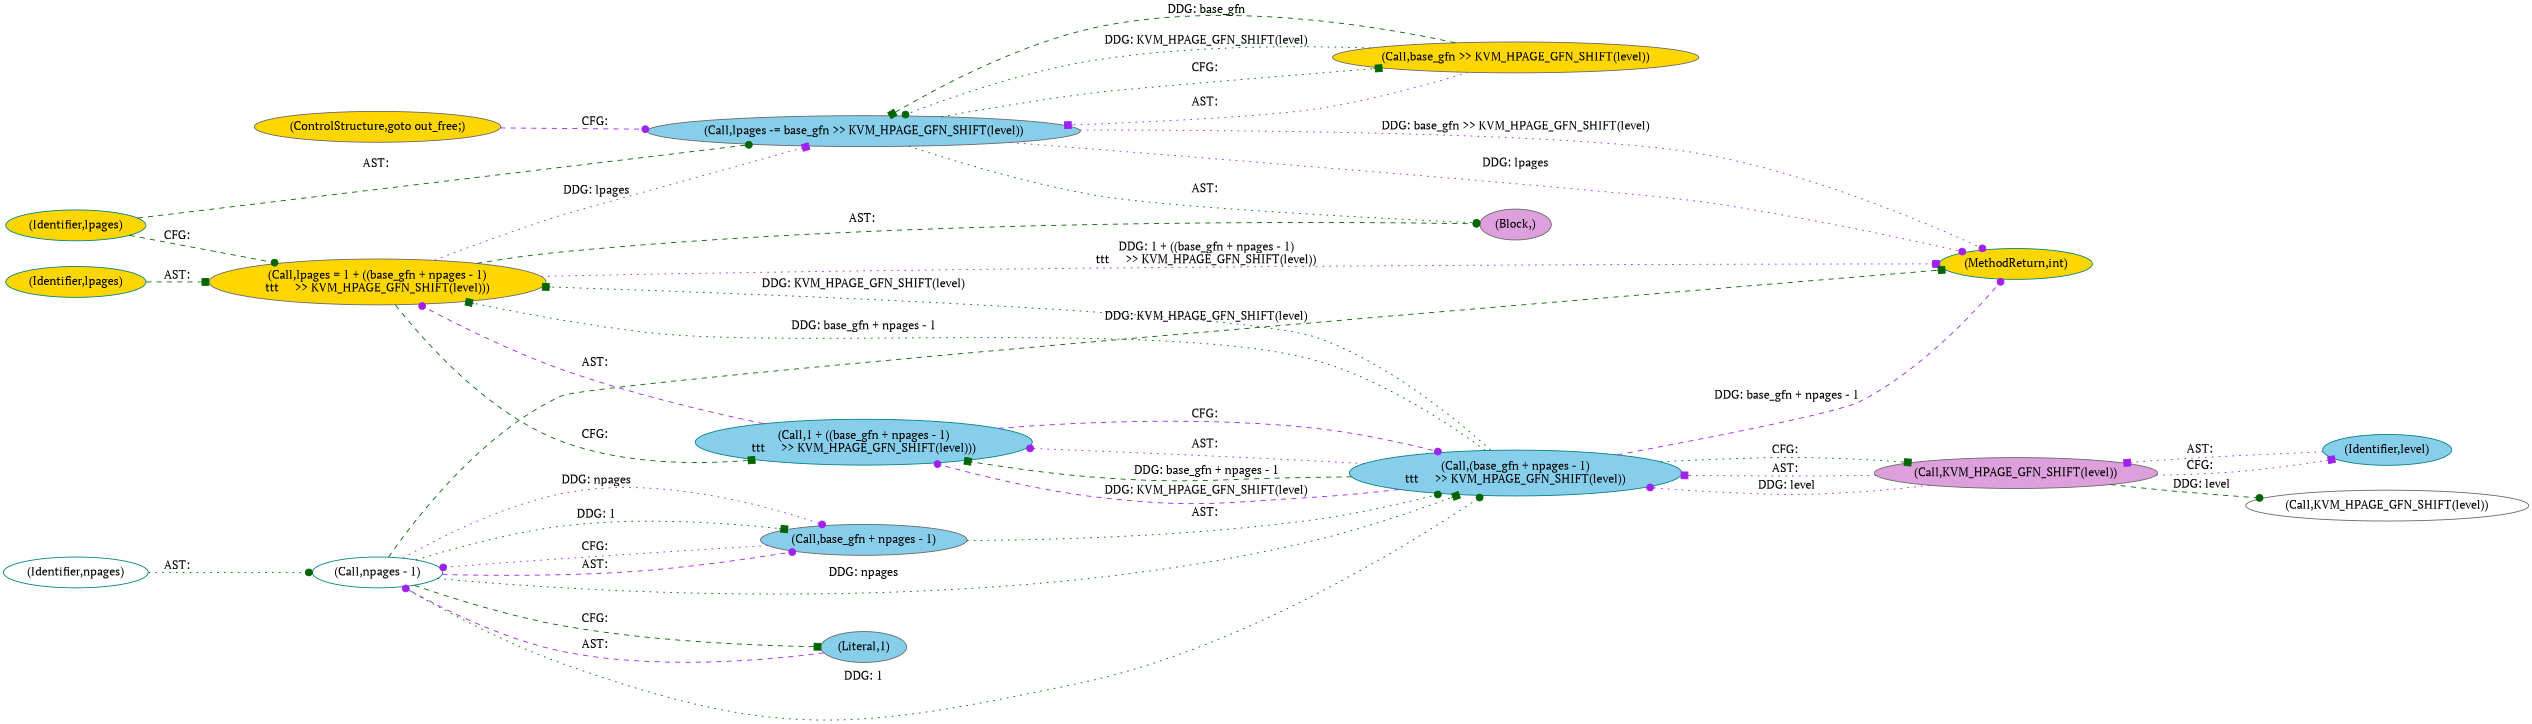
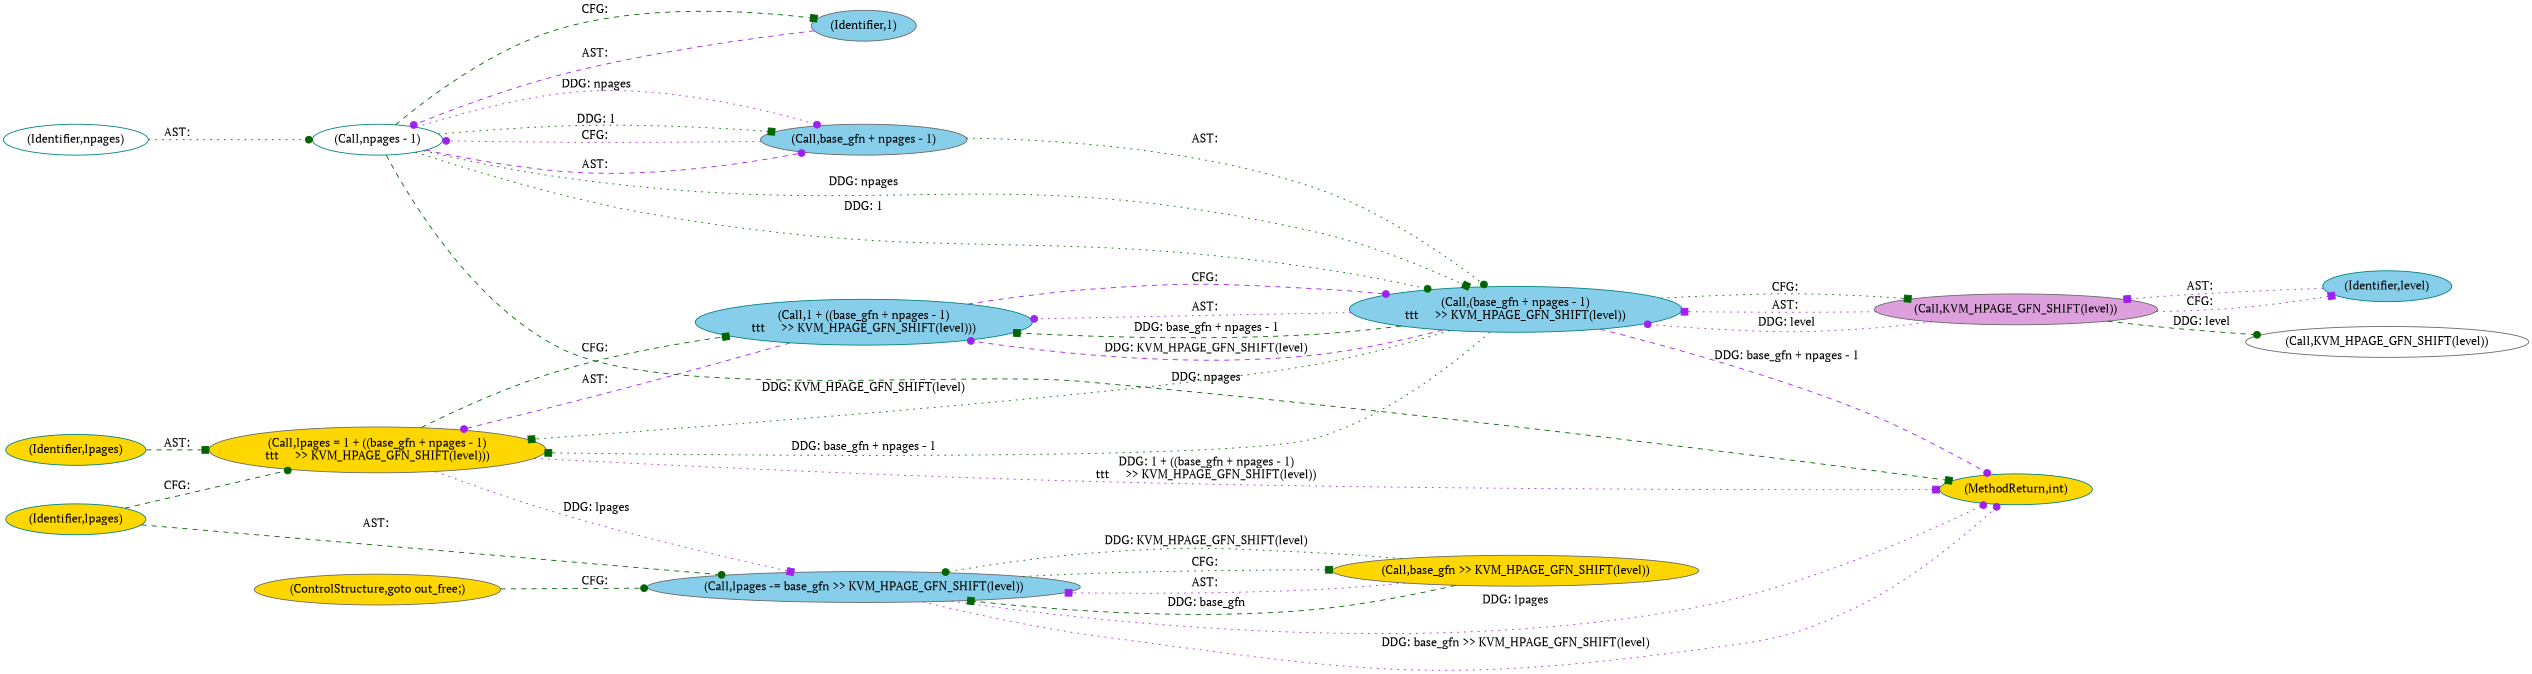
  digraph {
    fontname="PT Serif"
    rankdir=LR
    node [color=gray40 fillcolor=gold fontname="PT Serif" style=filled]
    edge [arrowhead=dot color=darkgreen fontname="PT Serif" style=dotted]
    n1 [label="(Call,lpages = 1 + ((base_gfn + npages - 1)\n\t\t\t     >> KVM_HPAGE_GFN_SHIFT(level)))"]
    n2 [fillcolor=skyblue label="(Call,lpages -= base_gfn >> KVM_HPAGE_GFN_SHIFT(level))"]
-   n3 [fillcolor=plum label="(Block,)"]
    n4 [color=teal label="(MethodReturn,int)"]
    n5 [color=teal fillcolor=skyblue label="(Call,1 + ((base_gfn + npages - 1)\n\t\t\t     >> KVM_HPAGE_GFN_SHIFT(level)))"]
    n6 [label="(Call,base_gfn >> KVM_HPAGE_GFN_SHIFT(level))"]
    n7 [color=teal fillcolor=skyblue label="(Call,(base_gfn + npages - 1)\n\t\t\t     >> KVM_HPAGE_GFN_SHIFT(level))"]
    n8 [fillcolor=plum label="(Call,KVM_HPAGE_GFN_SHIFT(level))"]
    n9 [color=teal fillcolor=skyblue label="(Identifier,level)"]
    n10 [fillcolor=white label="(Call,KVM_HPAGE_GFN_SHIFT(level))"]
    n11 [color=teal fillcolor=white label="(Call,npages - 1)"]
-   n12 [fillcolor=skyblue label="(Literal,1)"]
+   n12 [fillcolor=skyblue label="(Identifier,1)"]
    n13 [fillcolor=skyblue label="(Call,base_gfn + npages - 1)"]
    n14 [color=teal label="(Identifier,lpages)"]
    n15 [color=teal label="(Identifier,lpages)"]
    n16 [label="(ControlStructure,goto out_free;)"]
    n17 [color=teal fillcolor=white label="(Identifier,npages)"]
    n1 -> n2 [arrowhead=box color=purple label="DDG: lpages"]
-   n1 -> n3 [label="AST: " style=dashed]
    n1 -> n4 [arrowhead=box color=purple label="DDG: 1 + ((base_gfn + npages - 1)\n\t\t\t     >> KVM_HPAGE_GFN_SHIFT(level))"]
    n1 -> n5 [arrowhead=box label="CFG: " style=dashed]
-   n2 -> n3 [label="AST: "]
    n2 -> n4 [color=purple label="DDG: lpages"]
    n2 -> n4 [color=purple label="DDG: base_gfn >> KVM_HPAGE_GFN_SHIFT(level)"]
    n2 -> n6 [arrowhead=box label="CFG: "]
    n5 -> n1 [color=purple label="AST: " style=dashed]
    n5 -> n7 [color=purple label="CFG: " style=dashed]
    n6 -> n2 [arrowhead=box color=purple label="AST: "]
    n6 -> n2 [arrowhead=box label="DDG: base_gfn" style=dashed]
    n6 -> n2 [label="DDG: KVM_HPAGE_GFN_SHIFT(level)"]
    n7 -> n1 [arrowhead=box label="DDG: base_gfn + npages - 1"]
    n7 -> n1 [arrowhead=box label="DDG: KVM_HPAGE_GFN_SHIFT(level)"]
    n7 -> n4 [color=purple label="DDG: base_gfn + npages - 1" style=dashed]
    n7 -> n5 [color=purple label="AST: "]
    n7 -> n5 [arrowhead=box label="DDG: base_gfn + npages - 1" style=dashed]
    n7 -> n5 [color=purple label="DDG: KVM_HPAGE_GFN_SHIFT(level)" style=dashed]
    n7 -> n8 [arrowhead=box label="CFG: "]
    n8 -> n7 [arrowhead=box color=purple label="AST: "]
    n8 -> n7 [color=purple label="DDG: level"]
    n8 -> n9 [arrowhead=box color=purple label="CFG: "]
    n8 -> n10 [label="DDG: level" style=dashed]
    n9 -> n8 [arrowhead=box color=purple label="AST: "]
-   n11 -> n4 [arrowhead=box label="DDG: KVM_HPAGE_GFN_SHIFT(level)" style=dashed]
+   n11 -> n4 [arrowhead=box label="DDG: npages" style=dashed]
    n11 -> n7 [arrowhead=box label="DDG: npages"]
    n11 -> n7 [label="DDG: 1"]
    n11 -> n12 [arrowhead=box label="CFG: " style=dashed]
    n11 -> n13 [color=purple label="AST: " style=dashed]
    n11 -> n13 [color=purple label="DDG: npages"]
    n11 -> n13 [arrowhead=box label="DDG: 1"]
    n12 -> n11 [color=purple label="AST: " style=dashed]
    n13 -> n7 [label="AST: "]
    n13 -> n11 [color=purple label="CFG: "]
    n14 -> n1 [arrowhead=box label="AST: " style=dashed]
    n15 -> n1 [label="CFG: " style=dashed]
    n15 -> n2 [label="AST: " style=dashed]
-   n16 -> n2 [color=purple label="CFG: " style=dashed]
+   n16 -> n2 [label="CFG: " style=dashed]
    n17 -> n11 [label="AST: "]
  }
